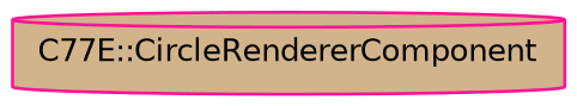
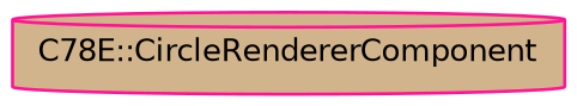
  digraph {
    rankdir=TB
-   n1 [color=deeppink fillcolor=tan fontname=Helvetica fontsize=10 height=0.2 label="C77E::CircleRendererComponent" shape=cylinder style=filled width=0.4]
+   n1 [color=deeppink fillcolor=tan fontname=Helvetica fontsize=10 height=0.2 label="C78E::CircleRendererComponent" shape=cylinder style=filled width=0.4]
  }
